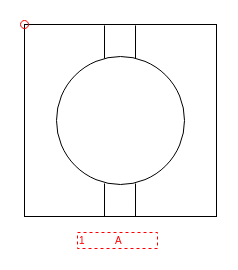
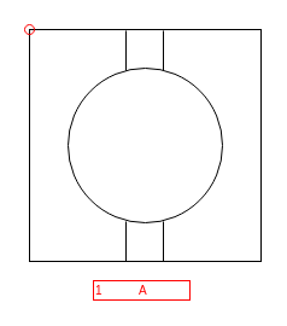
  <mxCell id="0" />
  <mxCell id="1" value="Label" style="" parent="0" />
- <mxCell id="2" value="1&amp;nbsp; &amp;nbsp; &amp;nbsp; &amp;nbsp; &amp;nbsp; &amp;nbsp;A" style="rounded=0;whiteSpace=wrap;html=1;fillColor=none;strokeColor=#FF0000;fontColor=#FF0000;fontSize=10;align=left;dashed=1;" vertex="1" parent="1"><mxGeometry x="77" y="232" width="80" height="16" as="geometry" /></mxCell>
+ <mxCell id="2" value="1&amp;nbsp; &amp;nbsp; &amp;nbsp; &amp;nbsp; &amp;nbsp; &amp;nbsp;A" style="rounded=0;whiteSpace=wrap;html=1;fillColor=none;strokeColor=#FF0000;fontColor=#FF0000;fontSize=10;align=left;" vertex="1" parent="1"><mxGeometry x="77" y="232" width="80" height="16" as="geometry" /></mxCell>
  <mxCell id="3" value="Symbol" style="" parent="0" />
  <mxCell id="4" value="" style="whiteSpace=wrap;html=1;aspect=fixed;fillColor=none;" vertex="1" parent="3"><mxGeometry x="24" y="24" width="192" height="192" as="geometry" /></mxCell>
  <mxCell id="5" value="" style="ellipse;whiteSpace=wrap;html=1;aspect=fixed;fillColor=none;" vertex="1" parent="3"><mxGeometry x="56" y="56" width="128" height="128" as="geometry" /></mxCell>
  <mxCell id="6" value="" style="endArrow=none;html=1;rounded=0;entryX=0.396;entryY=0.005;entryDx=0;entryDy=0;entryPerimeter=0;" edge="1" parent="3"><mxGeometry width="50" height="50" relative="1" as="geometry"><mxPoint x="104" y="58" as="sourcePoint" /><mxPoint x="104.032" y="24.96" as="targetPoint" /></mxGeometry></mxCell>
  <mxCell id="7" value="" style="endArrow=none;html=1;rounded=0;entryX=0.396;entryY=0.005;entryDx=0;entryDy=0;entryPerimeter=0;" edge="1" parent="3"><mxGeometry width="50" height="50" relative="1" as="geometry"><mxPoint x="135" y="58" as="sourcePoint" /><mxPoint x="135.032" y="24.96" as="targetPoint" /></mxGeometry></mxCell>
  <mxCell id="8" value="" style="endArrow=none;html=1;rounded=0;entryX=0.396;entryY=0.005;entryDx=0;entryDy=0;entryPerimeter=0;" edge="1" parent="3"><mxGeometry width="50" height="50" relative="1" as="geometry"><mxPoint x="104" y="216" as="sourcePoint" /><mxPoint x="104.032" y="182.96" as="targetPoint" /></mxGeometry></mxCell>
  <mxCell id="9" value="" style="endArrow=none;html=1;rounded=0;entryX=0.396;entryY=0.005;entryDx=0;entryDy=0;entryPerimeter=0;" edge="1" parent="3"><mxGeometry width="50" height="50" relative="1" as="geometry"><mxPoint x="135" y="216" as="sourcePoint" /><mxPoint x="135.032" y="182.96" as="targetPoint" /></mxGeometry></mxCell>
  <mxCell id="10" value="Connection" style="" parent="0" />
  <mxCell id="11" value="Origo" style="" parent="0" />
  <mxCell id="12" value="origo" style="vsdxID=1407;fillColor=none;gradientColor=none;shape=stencil(rVFbDsIgEDwNnyQU4glqvcfGblsilmZBS28vZGMsxg9j/JvZmX1kR5g2TLCg0CpE8hdcbR8nYY5CaztPSDZmJEwnTDt4wpH8be6ZL1CcBV39vUxI3KdKh1YbswPTEzuBzlmiVGmKau9zUKM+jlJJQrJBko8QrZ+rrQ5oRJnXyMHBWElhRVx25ebnw/5zVvPFWRm83jxY5zilvf4eSy5xpKZ7AA==);strokeColor=#ff0000;strokeWidth=1;points=[[0.5,0.5,0,0,0]];labelBackgroundColor=none;rounded=0;html=1;whiteSpace=wrap;aspect=fixed;noLabel=1;snapToPoint=1;" vertex="1" parent="11"><mxGeometry x="20" y="20" width="8" height="8" as="geometry" /></mxCell>
